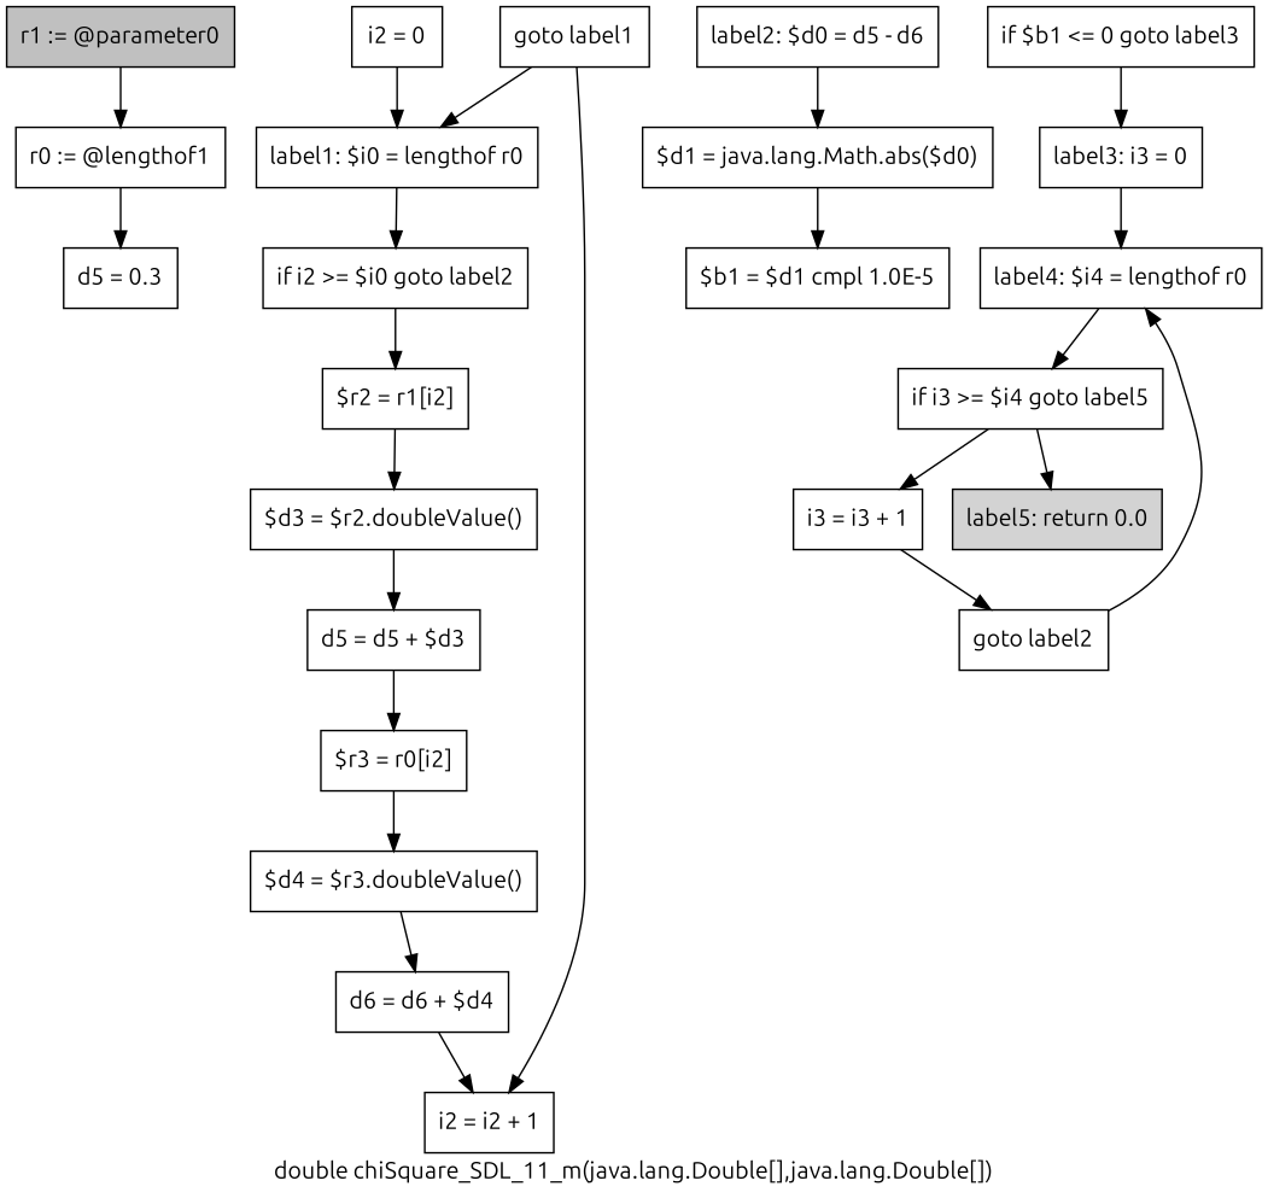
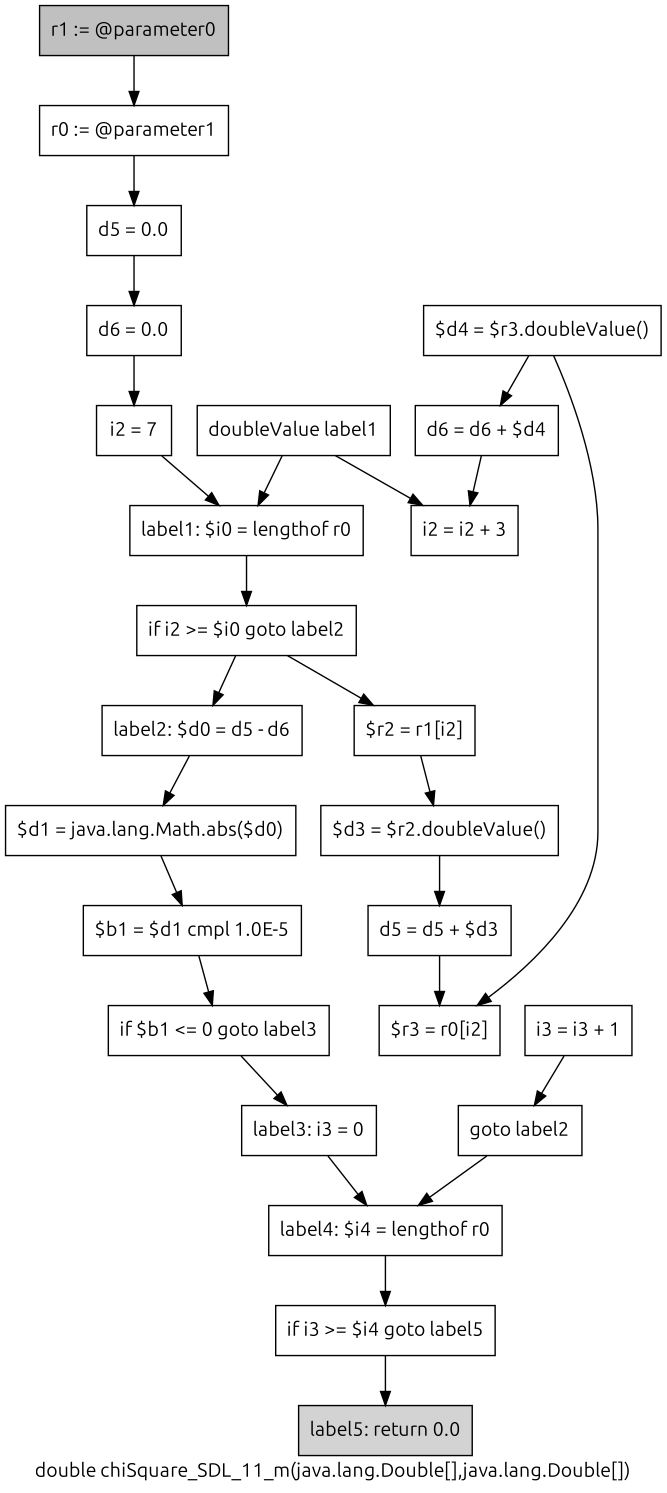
  digraph {
    fontname=Ubuntu
    label="double chiSquare_SDL_11_m(java.lang.Double[],java.lang.Double[])"
    node [fontname=Ubuntu shape=box]
    edge [fontname=Ubuntu]
    n1 [fillcolor=gray label="r1 := @parameter0" style=filled]
-   n2 [label="r0 := @lengthof1"]
-   n3 [label="d5 = 0.3"]
-   n5 [label="i2 = 0"]
+   n2 [label="r0 := @parameter1"]
+   n3 [label="d5 = 0.0"]
+   n4 [label="d6 = 0.0"]
+   n5 [label="i2 = 7"]
    n6 [label="label1: $i0 = lengthof r0"]
    n7 [label="if i2 >= $i0 goto label2"]
    n8 [label="$r2 = r1[i2]"]
    n9 [label="label2: $d0 = d5 - d6"]
    n10 [label="$d3 = $r2.doubleValue()"]
    n11 [label="$d1 = java.lang.Math.abs($d0)"]
    n12 [label="d5 = d5 + $d3"]
    n13 [label="$b1 = $d1 cmpl 1.0E-5"]
    n14 [label="$r3 = r0[i2]"]
    n15 [label="$d4 = $r3.doubleValue()"]
    n16 [label="d6 = d6 + $d4"]
-   n17 [label="i2 = i2 + 1"]
-   n18 [label="goto label1"]
+   n17 [label="i2 = i2 + 3"]
+   n18 [label="doubleValue label1"]
    n19 [label="if $b1 <= 0 goto label3"]
    n20 [label="label3: i3 = 0"]
    n21 [label="label4: $i4 = lengthof r0"]
    n22 [label="if i3 >= $i4 goto label5"]
    n23 [label="i3 = i3 + 1"]
    n24 [fillcolor=lightgray label="label5: return 0.0" style=filled]
    n25 [label="goto label2"]
    n1 -> n2
    n2 -> n3
+   n3 -> n4
+   n4 -> n5
    n5 -> n6
    n6 -> n7
    n7 -> n8
+   n7 -> n9
    n8 -> n10
    n9 -> n11
    n10 -> n12
    n11 -> n13
    n12 -> n14
-   n14 -> n15
+   n13 -> n19
+   n15 -> n14
    n15 -> n16
    n16 -> n17
    n18 -> n6
    n18 -> n17
    n19 -> n20
    n20 -> n21
    n21 -> n22
-   n22 -> n23
    n22 -> n24
    n23 -> n25
    n25 -> n21
  }
